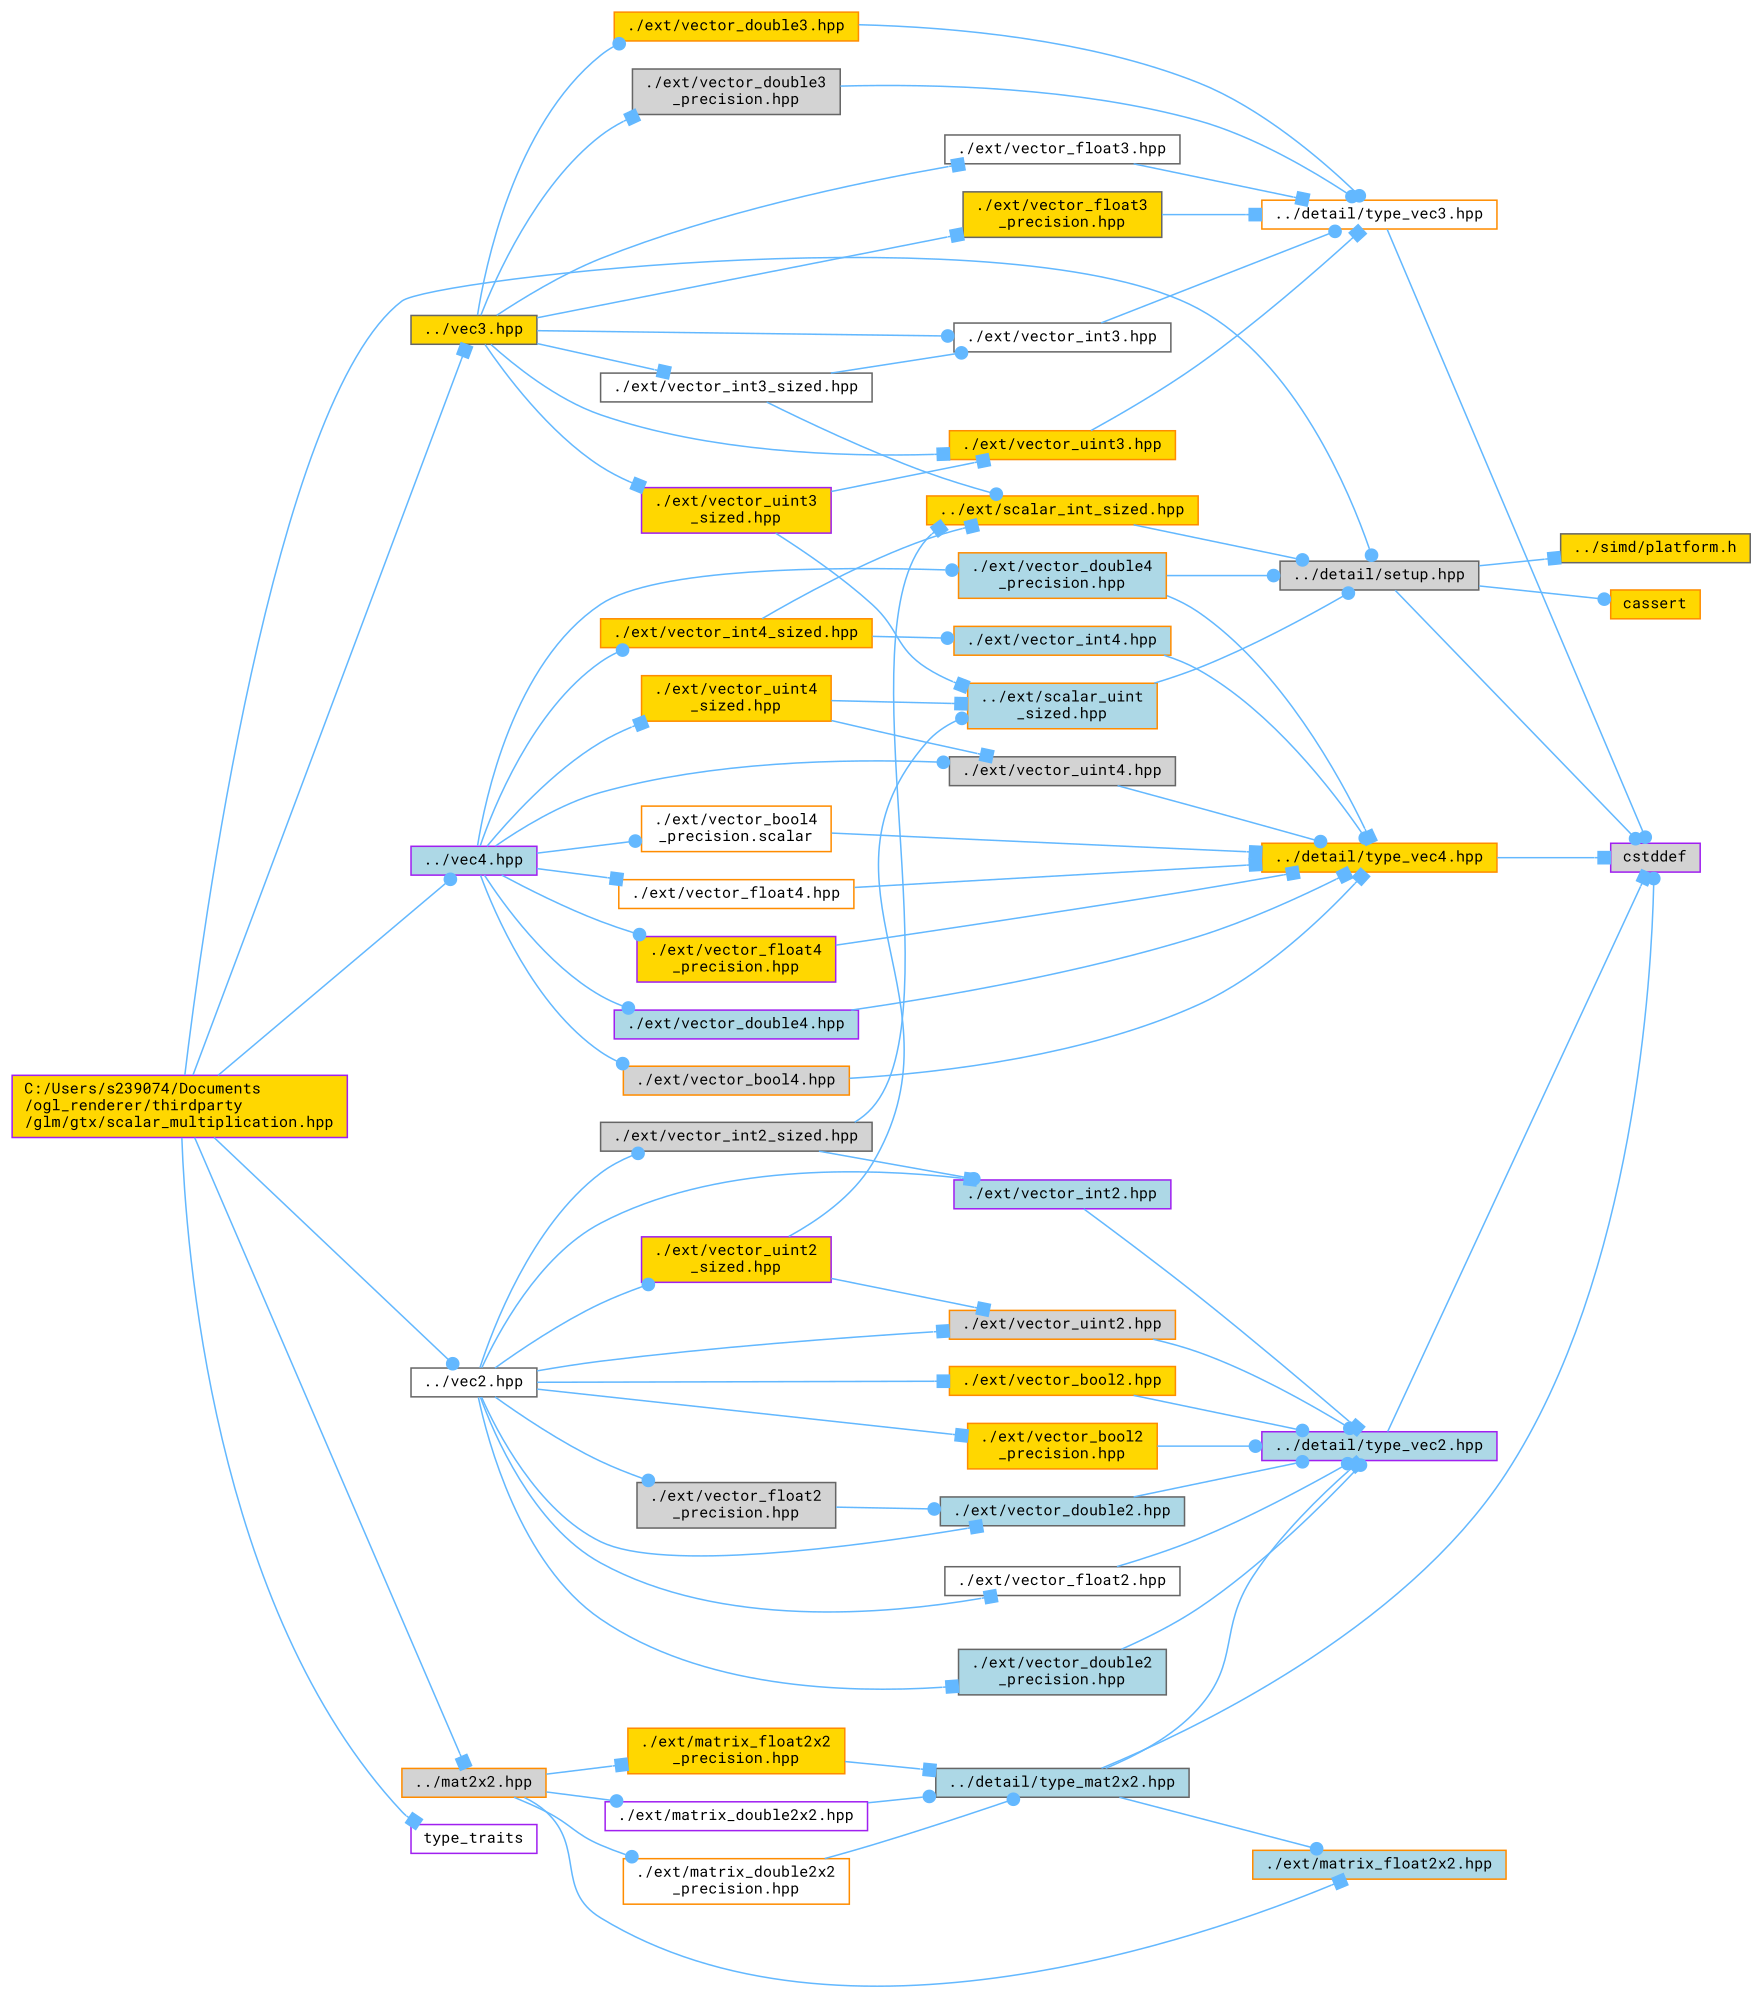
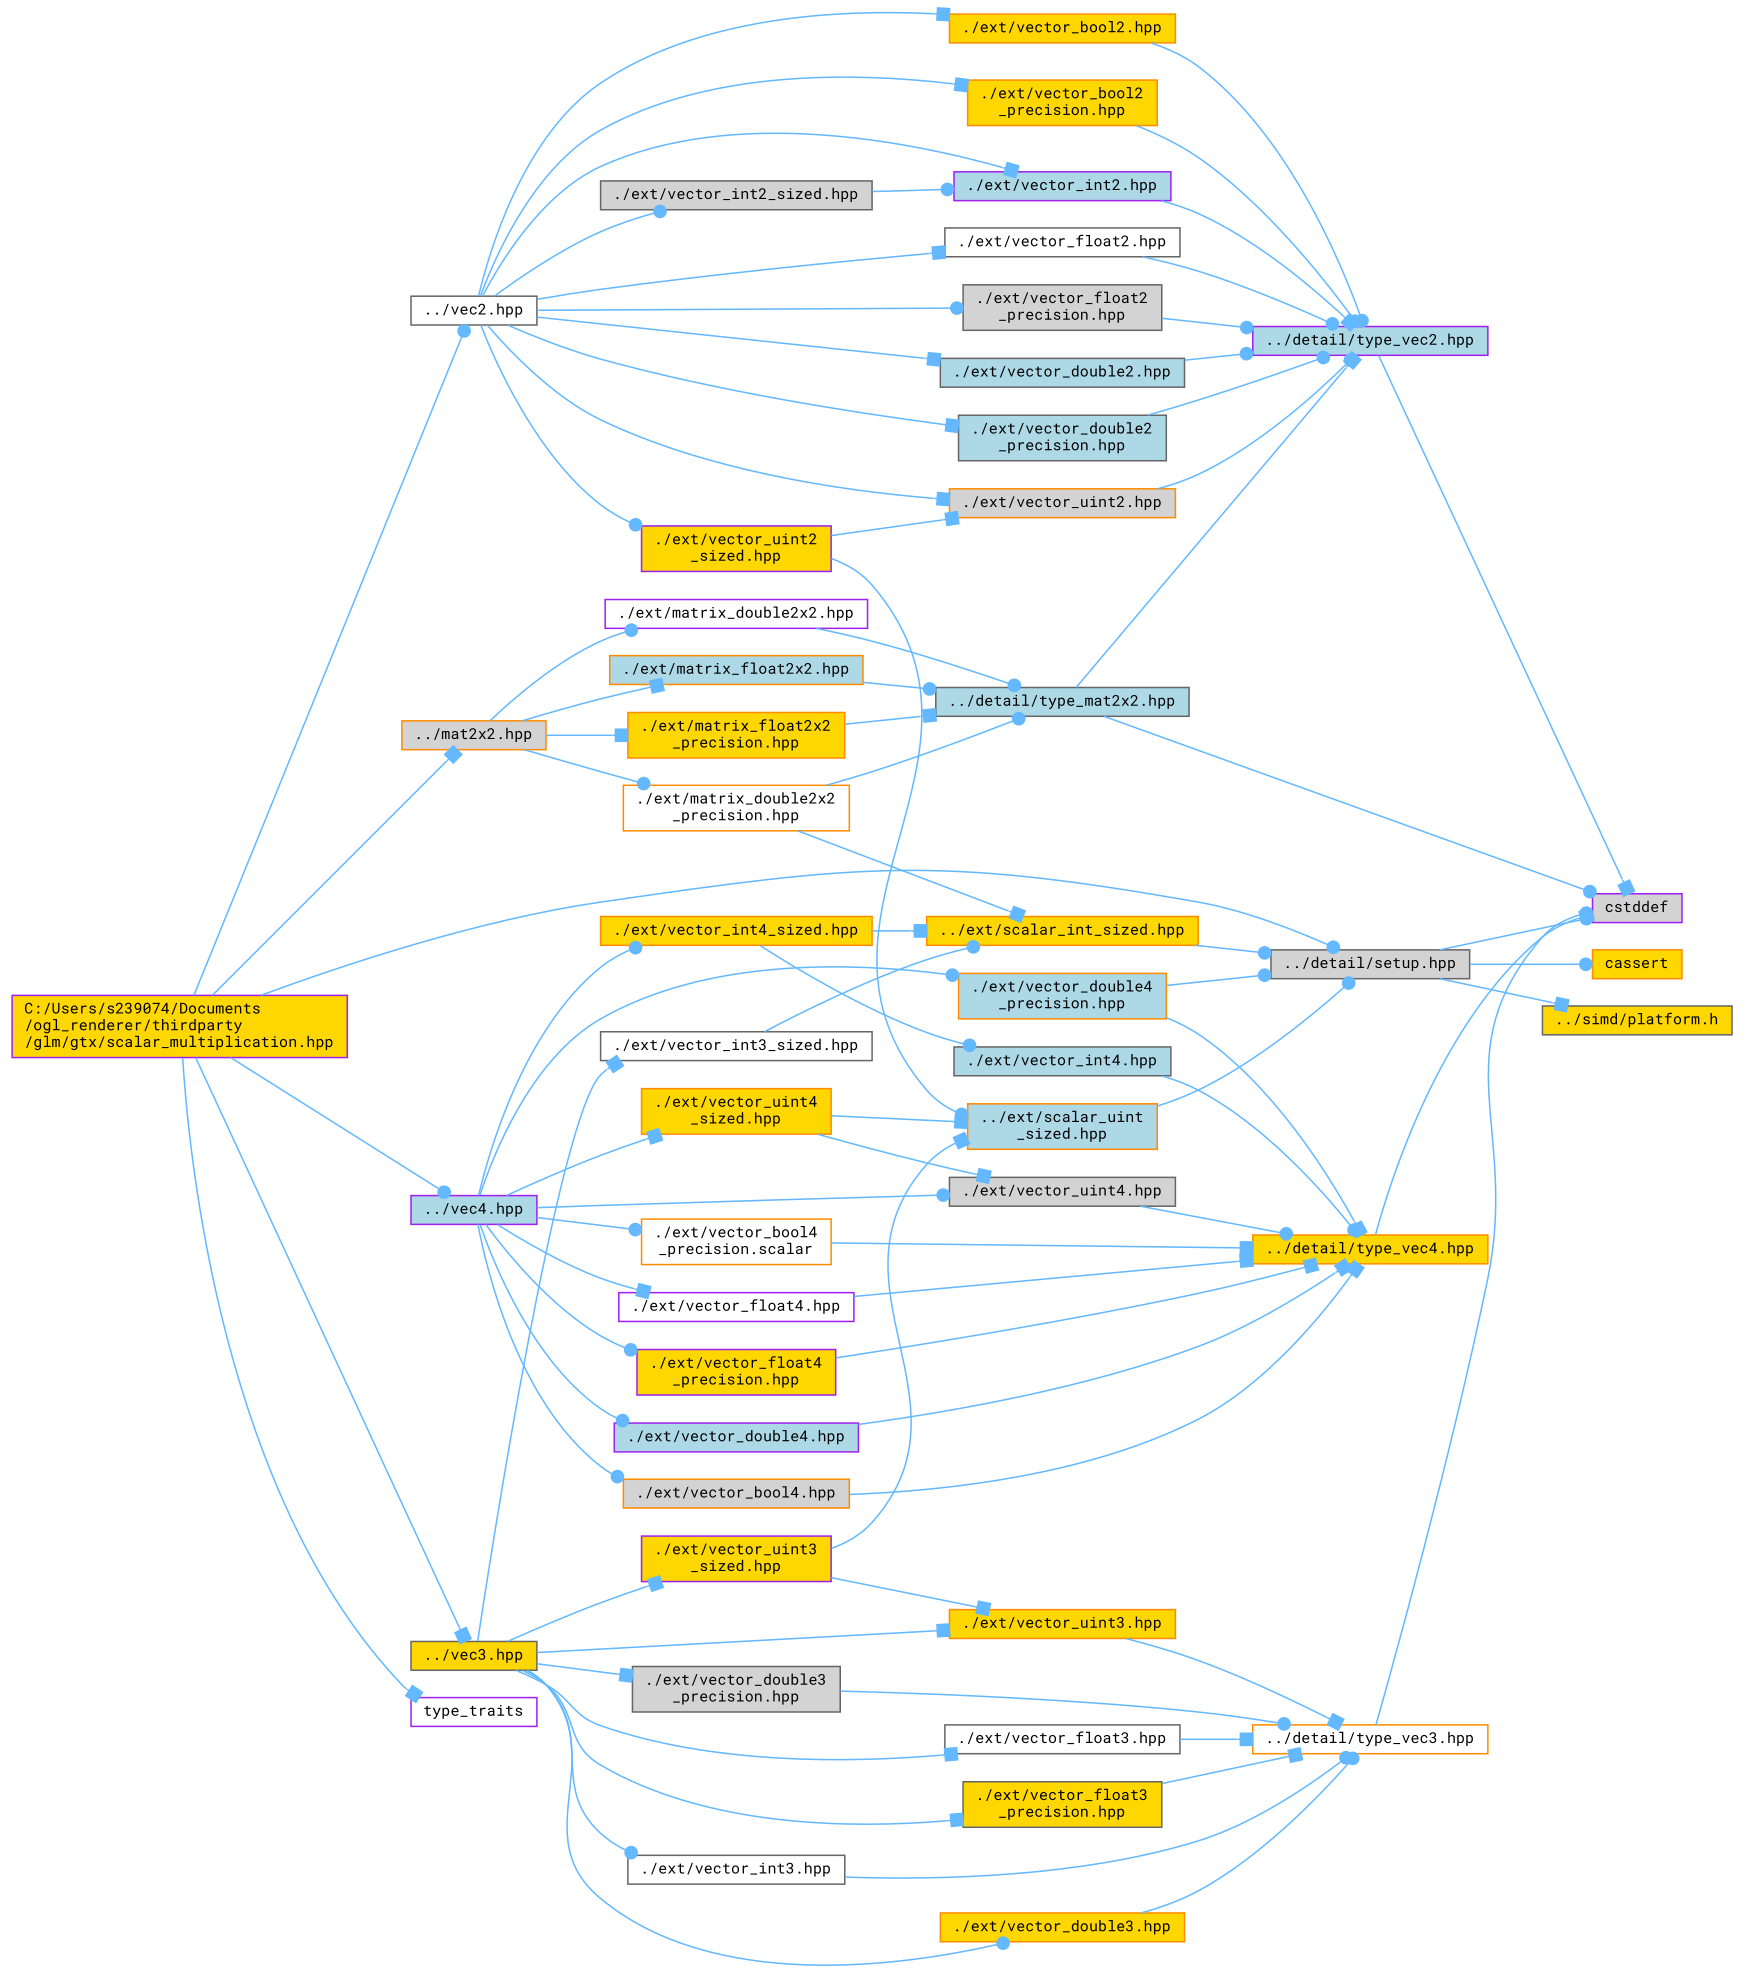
  digraph {
    fontname="Roboto Mono"
    rankdir=LR
    node [color=darkorange fillcolor=gold fontname="Roboto Mono" fontsize=10 shape=box style=filled]
    edge [arrowhead=dot color=steelblue1 fontname="Roboto Mono" fontsize=10 labelfontname=Helvetica labelfontsize=10 style=solid]
    n1 [color=purple fontcolor=black height=0.2 label="C:/Users/s239074/Documents\l/ogl_renderer/thirdparty\l/glm/gtx/scalar_multiplication.hpp" width=0.4]
    n2 [color=gray40 fillcolor=lightgrey height=0.2 label="../detail/setup.hpp" width=0.4]
    n3 [color=gray40 fillcolor=white height=0.2 label="../vec2.hpp" width=0.4]
    n4 [color=gray40 height=0.2 label="../vec3.hpp" width=0.4]
    n5 [color=purple fillcolor=lightblue height=0.2 label="../vec4.hpp" width=0.4]
    n6 [fillcolor=lightgrey height=0.2 label="../mat2x2.hpp" width=0.4]
    n7 [color=purple fillcolor=white height=0.2 label=type_traits width=0.4]
    n8 [height=0.2 label=cassert width=0.4]
    n9 [color=purple fillcolor=lightgrey height=0.2 label=cstddef width=0.4]
    n10 [color=gray40 height=0.2 label="../simd/platform.h" width=0.4]
    n11 [height=0.2 label="./ext/vector_bool2.hpp" width=0.4]
    n12 [height=0.2 label="./ext/vector_bool2\l_precision.hpp" width=0.4]
    n13 [color=gray40 fillcolor=white height=0.2 label="./ext/vector_float2.hpp" width=0.4]
    n14 [color=gray40 fillcolor=lightgrey height=0.2 label="./ext/vector_float2\l_precision.hpp" width=0.4]
    n15 [color=gray40 fillcolor=lightblue height=0.2 label="./ext/vector_double2.hpp" width=0.4]
    n16 [color=gray40 fillcolor=lightblue height=0.2 label="./ext/vector_double2\l_precision.hpp" width=0.4]
    n17 [color=purple fillcolor=lightblue height=0.2 label="./ext/vector_int2.hpp" width=0.4]
    n18 [color=gray40 fillcolor=lightgrey height=0.2 label="./ext/vector_int2_sized.hpp" width=0.4]
    n19 [fillcolor=lightgrey height=0.2 label="./ext/vector_uint2.hpp" width=0.4]
    n20 [color=purple height=0.2 label="./ext/vector_uint2\l_sized.hpp" width=0.4]
    n21 [color=gray40 fillcolor=white height=0.2 label="./ext/vector_float3.hpp" width=0.4]
    n22 [color=gray40 height=0.2 label="./ext/vector_float3\l_precision.hpp" width=0.4]
    n23 [height=0.2 label="./ext/vector_double3.hpp" width=0.4]
    n24 [color=gray40 fillcolor=lightgrey height=0.2 label="./ext/vector_double3\l_precision.hpp" width=0.4]
    n25 [color=gray40 fillcolor=white height=0.2 label="./ext/vector_int3.hpp" width=0.4]
    n26 [color=gray40 fillcolor=white height=0.2 label="./ext/vector_int3_sized.hpp" width=0.4]
    n27 [height=0.2 label="./ext/vector_uint3.hpp" width=0.4]
    n28 [color=purple height=0.2 label="./ext/vector_uint3\l_sized.hpp" width=0.4]
    n29 [fillcolor=lightgrey height=0.2 label="./ext/vector_bool4.hpp" width=0.4]
    n30 [fillcolor=white height=0.2 label="./ext/vector_bool4\l_precision.scalar" width=0.4]
-   n31 [fillcolor=white height=0.2 label="./ext/vector_float4.hpp" width=0.4]
+   n31 [color=purple fillcolor=white height=0.2 label="./ext/vector_float4.hpp" width=0.4]
    n32 [color=purple height=0.2 label="./ext/vector_float4\l_precision.hpp" width=0.4]
    n33 [color=purple fillcolor=lightblue height=0.2 label="./ext/vector_double4.hpp" width=0.4]
    n34 [fillcolor=lightblue height=0.2 label="./ext/vector_double4\l_precision.hpp" width=0.4]
    n35 [height=0.2 label="./ext/vector_int4_sized.hpp" width=0.4]
    n36 [color=gray40 fillcolor=lightgrey height=0.2 label="./ext/vector_uint4.hpp" width=0.4]
    n37 [height=0.2 label="./ext/vector_uint4\l_sized.hpp" width=0.4]
    n38 [color=purple fillcolor=white height=0.2 label="./ext/matrix_double2x2.hpp" width=0.4]
    n39 [fillcolor=white height=0.2 label="./ext/matrix_double2x2\l_precision.hpp" width=0.4]
    n40 [fillcolor=lightblue height=0.2 label="./ext/matrix_float2x2.hpp" width=0.4]
    n41 [height=0.2 label="./ext/matrix_float2x2\l_precision.hpp" width=0.4]
    n42 [color=purple fillcolor=lightblue height=0.2 label="../detail/type_vec2.hpp" width=0.4]
    n43 [height=0.2 label="../ext/scalar_int_sized.hpp" width=0.4]
    n44 [fillcolor=lightblue height=0.2 label="../ext/scalar_uint\l_sized.hpp" width=0.4]
    n45 [fillcolor=white height=0.2 label="../detail/type_vec3.hpp" width=0.4]
    n46 [height=0.2 label="../detail/type_vec4.hpp" width=0.4]
-   n47 [fillcolor=lightblue height=0.2 label="./ext/vector_int4.hpp" width=0.4]
+   n47 [color=gray40 fillcolor=lightblue height=0.2 label="./ext/vector_int4.hpp" width=0.4]
    n48 [color=gray40 fillcolor=lightblue height=0.2 label="../detail/type_mat2x2.hpp" width=0.4]
    n1 -> n2
    n1 -> n3
    n1 -> n4 [arrowhead=box]
    n1 -> n5
    n1 -> n6 [arrowhead=box]
    n1 -> n7 [arrowhead=box]
    n2 -> n8
    n2 -> n9
    n2 -> n10 [arrowhead=box]
    n3 -> n11 [arrowhead=box]
    n3 -> n12 [arrowhead=box]
    n3 -> n13 [arrowhead=box]
    n3 -> n14
    n3 -> n15 [arrowhead=box]
    n3 -> n16 [arrowhead=box]
    n3 -> n17 [arrowhead=box]
    n3 -> n18
    n3 -> n19 [arrowhead=box]
    n3 -> n20
    n4 -> n21 [arrowhead=box]
    n4 -> n22 [arrowhead=box]
    n4 -> n23
    n4 -> n24 [arrowhead=box]
    n4 -> n25
    n4 -> n26 [arrowhead=box]
    n4 -> n27 [arrowhead=box]
    n4 -> n28 [arrowhead=box]
    n5 -> n29
    n5 -> n30
    n5 -> n31 [arrowhead=box]
    n5 -> n32
    n5 -> n33
    n5 -> n34
    n5 -> n35
    n5 -> n36
    n5 -> n37 [arrowhead=box]
    n6 -> n38
    n6 -> n39
    n6 -> n40 [arrowhead=box]
    n6 -> n41 [arrowhead=box]
    n11 -> n42
    n12 -> n42
    n13 -> n42
-   n14 -> n15
+   n14 -> n42
    n15 -> n42
    n16 -> n42
    n17 -> n42 [arrowhead=box]
    n18 -> n17
-   n18 -> n43 [arrowhead=box]
+   n39 -> n43 [arrowhead=box]
    n19 -> n42
    n20 -> n19 [arrowhead=box]
    n20 -> n44
    n21 -> n45 [arrowhead=box]
    n22 -> n45 [arrowhead=box]
    n23 -> n45
    n24 -> n45
    n25 -> n45
-   n26 -> n25
    n26 -> n43
    n27 -> n45 [arrowhead=box]
    n28 -> n27 [arrowhead=box]
    n28 -> n44 [arrowhead=box]
    n29 -> n46 [arrowhead=box]
    n30 -> n46 [arrowhead=box]
    n31 -> n46 [arrowhead=box]
    n32 -> n46 [arrowhead=box]
    n33 -> n46 [arrowhead=box]
    n34 -> n2
    n34 -> n46 [arrowhead=box]
    n35 -> n43 [arrowhead=box]
    n35 -> n47
    n36 -> n46
    n37 -> n36 [arrowhead=box]
    n37 -> n44 [arrowhead=box]
    n38 -> n48
    n39 -> n48
-   n48 -> n40
+   n40 -> n48
    n41 -> n48 [arrowhead=box]
    n42 -> n9 [arrowhead=box]
    n43 -> n2
    n44 -> n2
    n45 -> n9
    n46 -> n9 [arrowhead=box]
    n47 -> n46
    n48 -> n9
    n48 -> n42 [arrowhead=box]
  }
